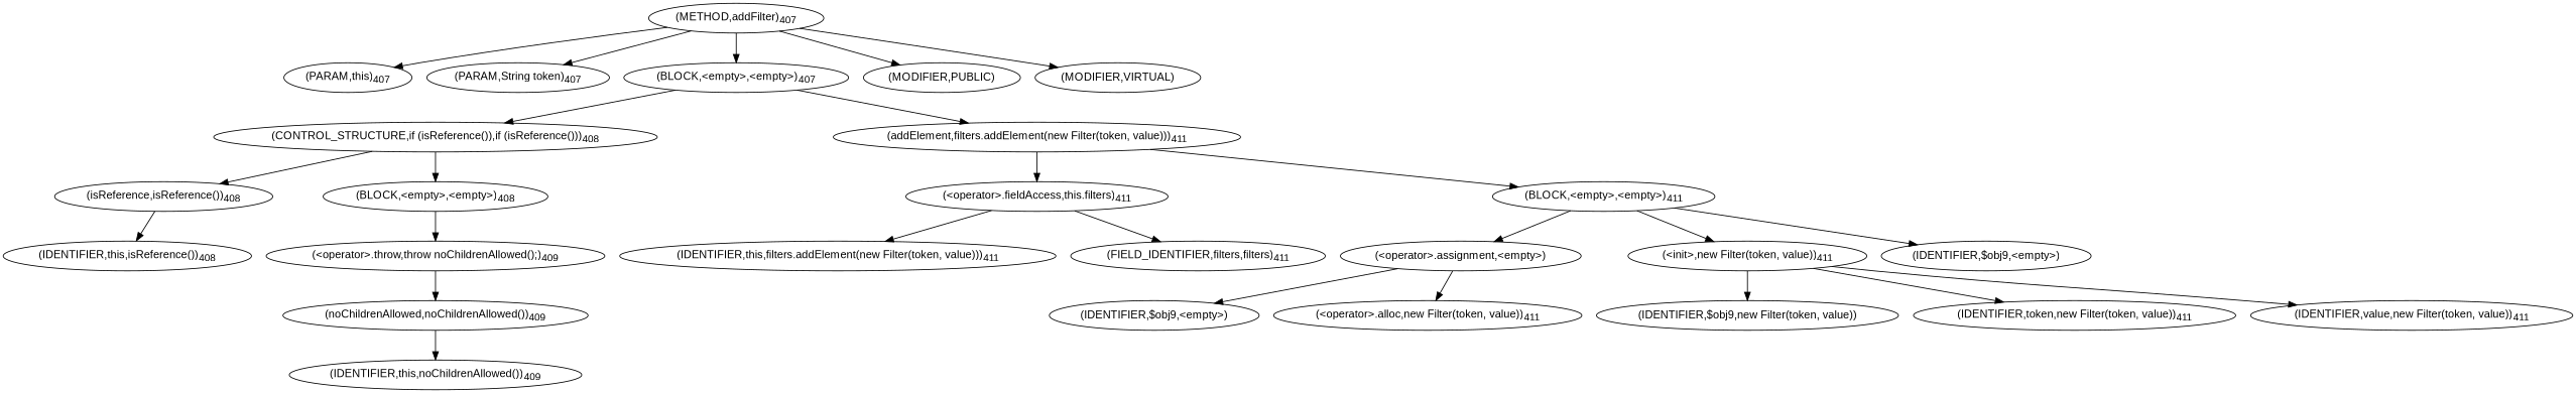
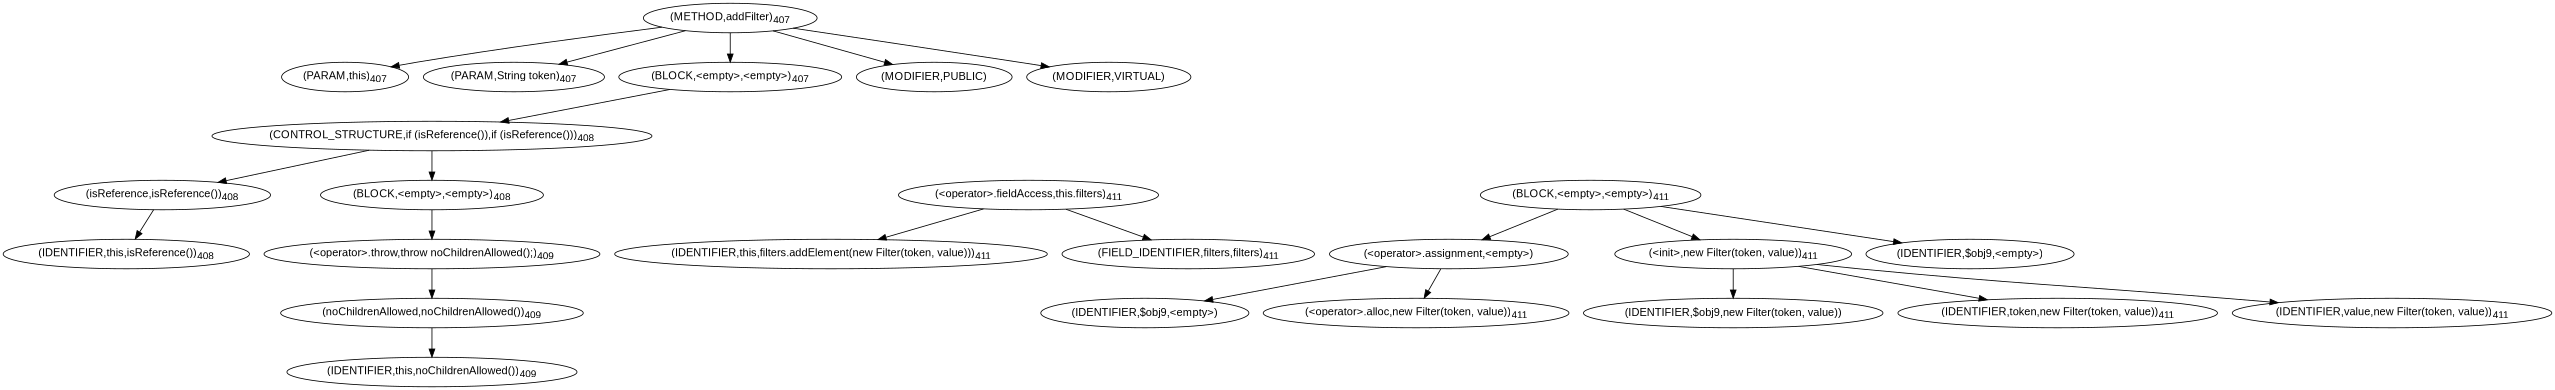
  digraph {
    fontname="Liberation Sans"
    node [fontname="Liberation Sans"]
    edge [fontname="Liberation Sans"]
    n1 [label=<(METHOD,addFilter)<SUB>407</SUB>>]
    n2 [label=<(PARAM,this)<SUB>407</SUB>>]
    n3 [label=<(PARAM,String token)<SUB>407</SUB>>]
    n4 [label=<(BLOCK,&lt;empty&gt;,&lt;empty&gt;)<SUB>407</SUB>>]
    n5 [label=<(MODIFIER,PUBLIC)>]
    n6 [label=<(MODIFIER,VIRTUAL)>]
    n7 [label=<(CONTROL_STRUCTURE,if (isReference()),if (isReference()))<SUB>408</SUB>>]
-   n8 [label=<(addElement,filters.addElement(new Filter(token, value)))<SUB>411</SUB>>]
    n9 [label=<(isReference,isReference())<SUB>408</SUB>>]
    n10 [label=<(BLOCK,&lt;empty&gt;,&lt;empty&gt;)<SUB>408</SUB>>]
    n11 [label=<(&lt;operator&gt;.fieldAccess,this.filters)<SUB>411</SUB>>]
    n12 [label=<(BLOCK,&lt;empty&gt;,&lt;empty&gt;)<SUB>411</SUB>>]
    n13 [label=<(IDENTIFIER,this,isReference())<SUB>408</SUB>>]
    n14 [label=<(&lt;operator&gt;.throw,throw noChildrenAllowed();)<SUB>409</SUB>>]
    n15 [label=<(noChildrenAllowed,noChildrenAllowed())<SUB>409</SUB>>]
    n16 [label=<(IDENTIFIER,this,noChildrenAllowed())<SUB>409</SUB>>]
    n17 [label=<(IDENTIFIER,this,filters.addElement(new Filter(token, value)))<SUB>411</SUB>>]
    n18 [label=<(FIELD_IDENTIFIER,filters,filters)<SUB>411</SUB>>]
    n19 [label=<(&lt;operator&gt;.assignment,&lt;empty&gt;)>]
    n20 [label=<(&lt;init&gt;,new Filter(token, value))<SUB>411</SUB>>]
    n21 [label=<(IDENTIFIER,$obj9,&lt;empty&gt;)>]
    n22 [label=<(IDENTIFIER,$obj9,&lt;empty&gt;)>]
    n23 [label=<(&lt;operator&gt;.alloc,new Filter(token, value))<SUB>411</SUB>>]
    n24 [label=<(IDENTIFIER,$obj9,new Filter(token, value))>]
    n25 [label=<(IDENTIFIER,token,new Filter(token, value))<SUB>411</SUB>>]
    n26 [label=<(IDENTIFIER,value,new Filter(token, value))<SUB>411</SUB>>]
    n1 -> n2
    n1 -> n3
    n1 -> n4
    n1 -> n5
    n1 -> n6
    n4 -> n7
-   n4 -> n8
    n7 -> n9
    n7 -> n10
-   n8 -> n11
-   n8 -> n12
    n9 -> n13
    n10 -> n14
    n11 -> n17
    n11 -> n18
    n12 -> n19
    n12 -> n20
    n12 -> n21
    n14 -> n15
    n15 -> n16
    n19 -> n22
    n19 -> n23
    n20 -> n24
    n20 -> n25
    n20 -> n26
  }
